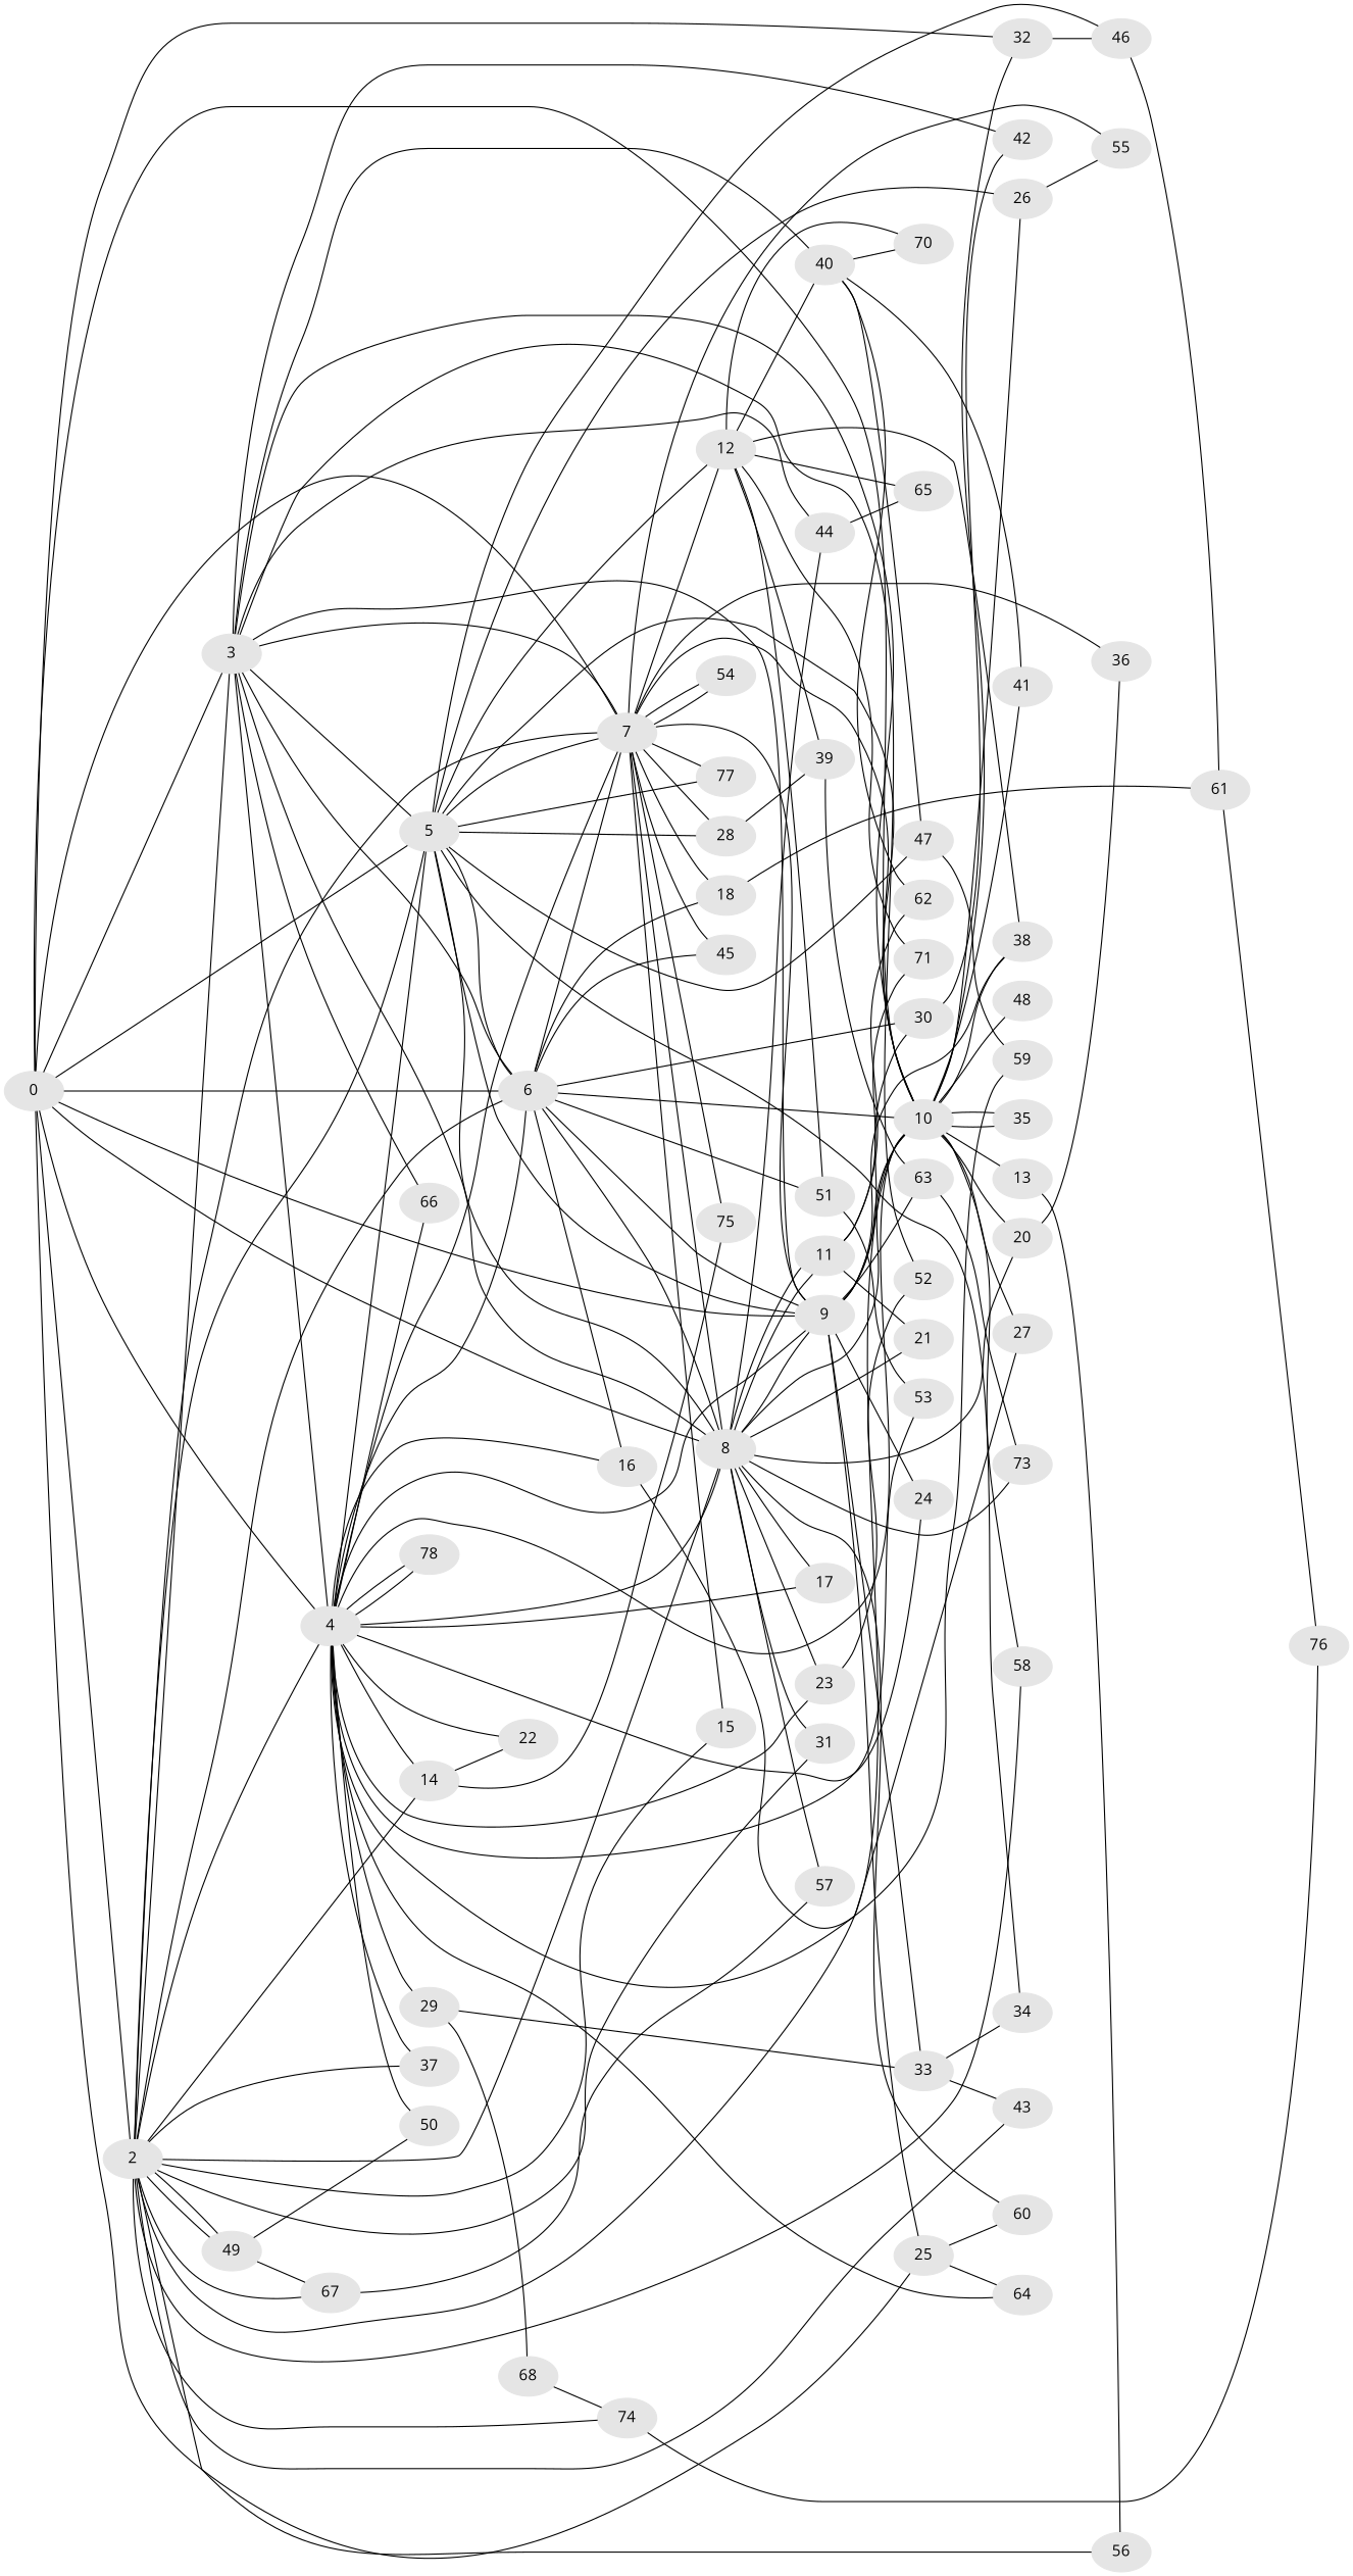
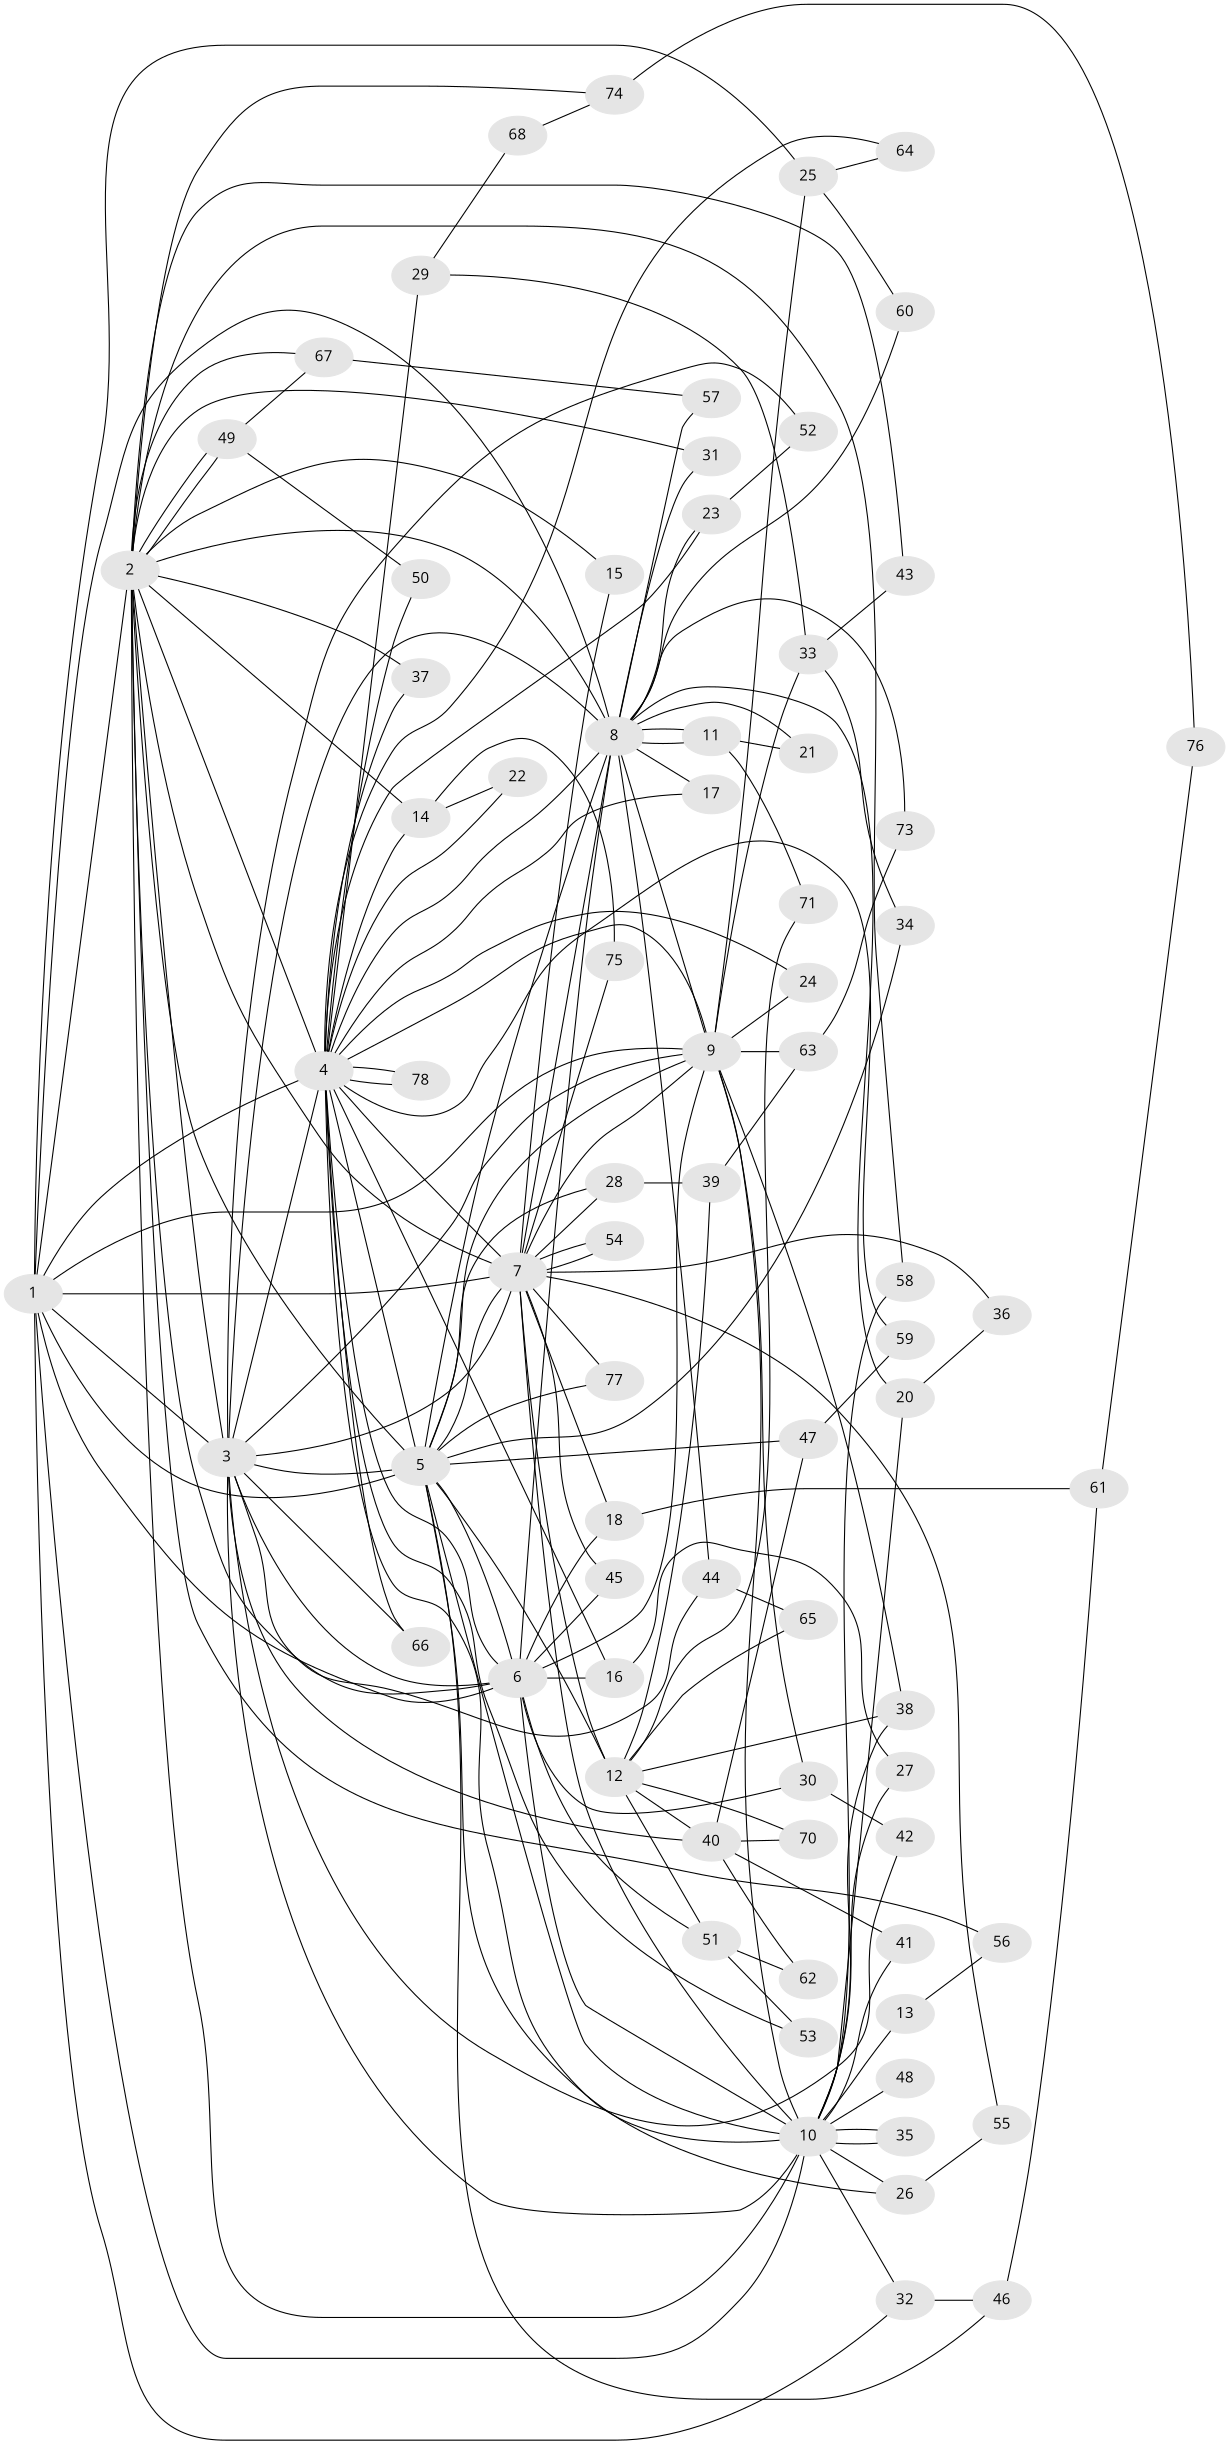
  graph {
    fontname="Open Sans"
    rankdir=LR
    node [color=gray90 fontname="Open Sans" style=filled]
    edge [fontname="Open Sans"]
-   1 [label=0]
+   1
    2
    3
    4
    5
    6
    7
    8
    9
    10
    25
    32
    14
    15
    31
    37
    43
    49
    56
    58
    67
    74
    40
    42
    44
    52
    66
    16
    17
    22
    23
    24
    29
    50
    53
    59
    64
    n38 [label=78]
    12
    26
    28
    34
    46
    47
    77
    18
    30
    45
    51
    36
    54
    55
    75
    57
    11
    20
    21
    60
    73
    33
    38
    63
    13
    27
    35
    41
    48
    76
    62
    70
    65
    68
    71
    39
    61
    1 -- 2
    1 -- 3
    1 -- 4
    1 -- 5
    1 -- 6
    1 -- 7
    1 -- 8
    1 -- 9
    1 -- 10
    1 -- 25
    1 -- 32
    2 -- 3
    2 -- 4
    2 -- 5
    2 -- 6
    2 -- 7
    2 -- 8
    2 -- 10
    2 -- 14
    2 -- 15
    2 -- 31
    2 -- 37
    2 -- 43
    2 -- 49
    2 -- 49
    2 -- 56
    2 -- 58
    2 -- 67
    2 -- 74
    3 -- 4
    3 -- 5
    3 -- 6
    3 -- 7
    3 -- 8
    3 -- 9
    3 -- 10
    3 -- 40
    3 -- 42
    3 -- 44
    3 -- 52
    3 -- 66
    4 -- 5
    4 -- 6
    4 -- 7
    4 -- 8
    4 -- 9
    4 -- 10
    4 -- 14
    4 -- 37
    4 -- 66
    4 -- 16
    4 -- 17
    4 -- 22
    4 -- 23
    4 -- 24
    4 -- 29
    4 -- 50
    4 -- 53
    4 -- 59
    4 -- 64
    4 -- n38
    4 -- n38
    5 -- 6
    5 -- 7
    5 -- 8
    5 -- 9
    5 -- 10
    5 -- 12
    5 -- 26
    5 -- 28
    5 -- 34
    5 -- 46
    5 -- 47
    5 -- 77
-   6 -- 7
    6 -- 8
    6 -- 9
    6 -- 10
    6 -- 16
    6 -- 18
    6 -- 30
    6 -- 45
    6 -- 51
    7 -- 8
    7 -- 9
    7 -- 10
    7 -- 15
    7 -- 12
    7 -- 28
    7 -- 77
    7 -- 18
    7 -- 45
    7 -- 36
    7 -- 54
    7 -- 54
    7 -- 55
    7 -- 75
    8 -- 9
-   8 -- 10
    8 -- 31
    8 -- 44
    8 -- 17
    8 -- 23
    8 -- 57
    8 -- 11
    8 -- 11
    8 -- 20
    8 -- 21
    8 -- 60
    8 -- 73
    9 -- 10
    9 -- 25
    9 -- 24
    9 -- 30
    9 -- 33
    9 -- 38
    9 -- 63
    10 -- 32
    10 -- 58
    10 -- 26
    10 -- 20
    10 -- 38
    10 -- 13
    10 -- 27
    10 -- 35
    10 -- 35
    10 -- 41
    10 -- 48
    25 -- 64
    25 -- 60
    32 -- 46
    14 -- 22
    14 -- 75
    49 -- 67
    49 -- 50
    67 -- 57
    74 -- 76
    40 -- 47
    40 -- 41
    40 -- 62
    40 -- 70
    44 -- 65
    16 -- 27
    23 -- 52
    29 -- 33
    29 -- 68
    12 -- 40
    12 -- 51
    12 -- 38
    12 -- 70
    12 -- 65
    12 -- 71
    12 -- 39
    26 -- 55
    28 -- 39
    46 -- 61
    47 -- 59
    18 -- 61
    30 -- 42
    51 -- 53
    11 -- 21
-   11 -- 62
+   51 -- 62
    11 -- 71
    20 -- 36
    33 -- 43
    33 -- 34
    63 -- 73
    13 -- 56
    68 -- 74
    39 -- 63
    61 -- 76
  }
